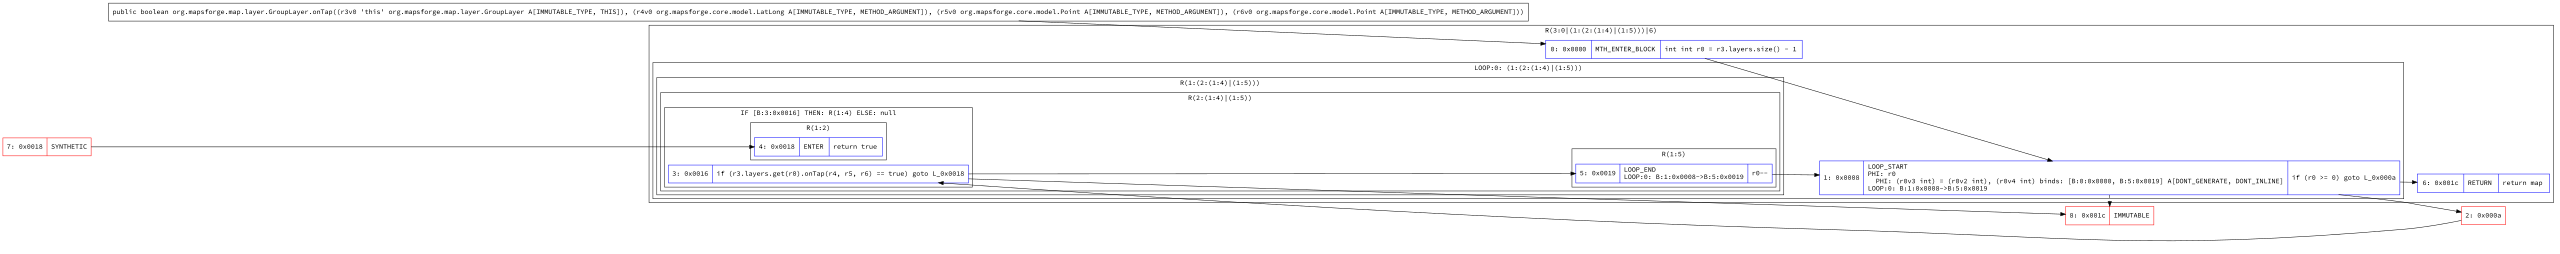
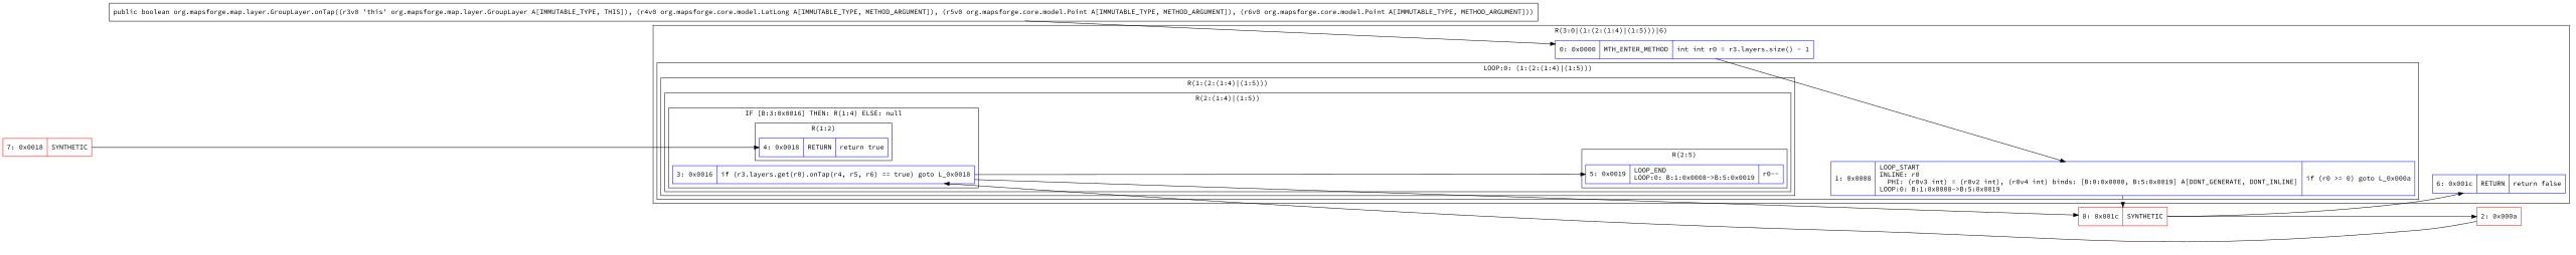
  digraph {
    fontname="Source Code Pro"
    rankdir=LR
    node [color=blue fontname="Source Code Pro" shape=record]
    edge [fontname="Source Code Pro"]
-   n1 [label="{4\:\ 0x0018|ENTER\l|return true\l}"]
+   n1 [label="{4\:\ 0x0018|RETURN\l|return true\l}"]
    n2 [label="{3\:\ 0x0016|if (r3.layers.get(r0).onTap(r4, r5, r6) == true) goto L_0x0018\l}"]
    n3 [label="{5\:\ 0x0019|LOOP_END\lLOOP:0: B:1:0x0008\-\>B:5:0x0019\l|r0\-\-\l}"]
-   n4 [label="{1\:\ 0x0008|LOOP_START\lPHI: r0 \l  PHI: (r0v3 int) = (r0v2 int), (r0v4 int) binds: [B:0:0x0000, B:5:0x0019] A[DONT_GENERATE, DONT_INLINE]\lLOOP:0: B:1:0x0008\-\>B:5:0x0019\l|if (r0 \>= 0) goto L_0x000a\l}"]
-   n5 [label="{0\:\ 0x0000|MTH_ENTER_BLOCK\l|int int r0 = r3.layers.size() \- 1\l}"]
-   n6 [label="{6\:\ 0x001c|RETURN\l|return map\l}"]
-   n7 [color=red label="{8\:\ 0x001c|IMMUTABLE\l}"]
+   n4 [label="{1\:\ 0x0008|LOOP_START\lINLINE: r0 \l  PHI: (r0v3 int) = (r0v2 int), (r0v4 int) binds: [B:0:0x0000, B:5:0x0019] A[DONT_GENERATE, DONT_INLINE]\lLOOP:0: B:1:0x0008\-\>B:5:0x0019\l|if (r0 \>= 0) goto L_0x000a\l}"]
+   n5 [label="{0\:\ 0x0000|MTH_ENTER_METHOD\l|int int r0 = r3.layers.size() \- 1\l}"]
+   n6 [label="{6\:\ 0x001c|RETURN\l|return false\l}"]
+   n7 [color=red label="{8\:\ 0x001c|SYNTHETIC\l}"]
    n8 [color=red label="{2\:\ 0x000a}"]
    n9 [color=red label="{7\:\ 0x0018|SYNTHETIC\l}"]
    n10 [label="{public boolean org.mapsforge.map.layer.GroupLayer.onTap((r3v0 'this' org.mapsforge.map.layer.GroupLayer A[IMMUTABLE_TYPE, THIS]), (r4v0 org.mapsforge.core.model.LatLong A[IMMUTABLE_TYPE, METHOD_ARGUMENT]), (r5v0 org.mapsforge.core.model.Point A[IMMUTABLE_TYPE, METHOD_ARGUMENT]), (r6v0 org.mapsforge.core.model.Point A[IMMUTABLE_TYPE, METHOD_ARGUMENT])) }" color=""]
    subgraph cluster_1 {
      label="R(3:0|(1:(2:(1:4)|(1:5)))|6)"
      n5
      n6
      subgraph cluster_2 {
        label="LOOP:0: (1:(2:(1:4)|(1:5)))"
        n4
        subgraph cluster_3 {
          label="R(1:(2:(1:4)|(1:5)))"
          subgraph cluster_4 {
            label="R(2:(1:4)|(1:5))"
            subgraph cluster_5 {
              label="IF [B:3:0x0016] THEN: R(1:4) ELSE: null"
              n2
              subgraph cluster_6 {
                label="R(1:2)"
                n1
              }
            }
            subgraph cluster_7 {
-             label="R(1:5)"
+             label="R(2:5)"
              n3
            }
          }
        }
      }
    }
    n2 -> n3 [style=solid]
    n2 -> n7
-   n3 -> n4
    n4 -> n7 [style=dashed]
-   n4 -> n8
+   n7 -> n8
    n5 -> n4
-   n4 -> n6
+   n7 -> n6
    n8 -> n2
    n9 -> n1
    n10 -> n5
  }
